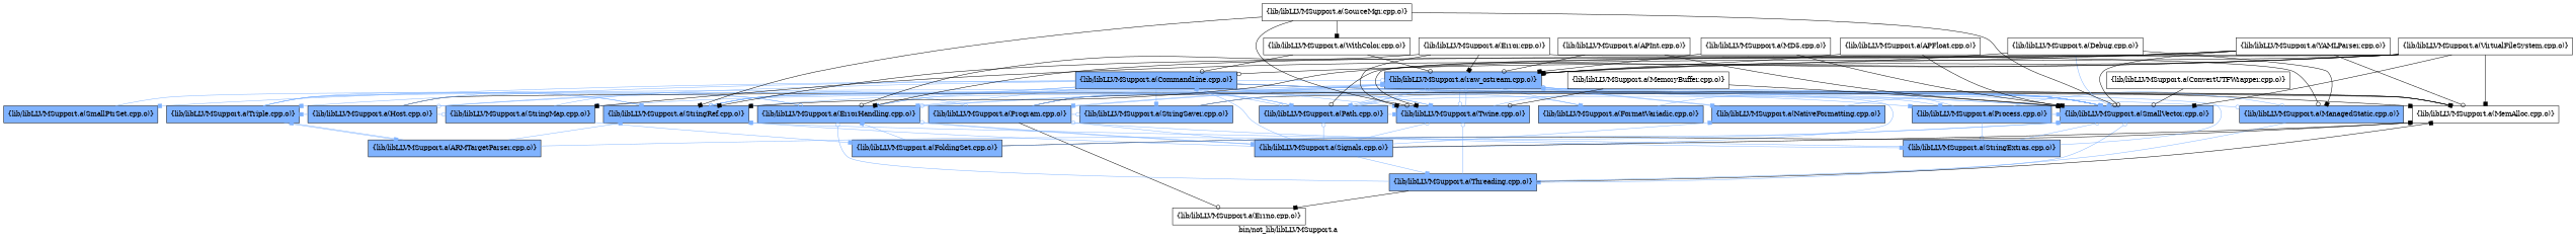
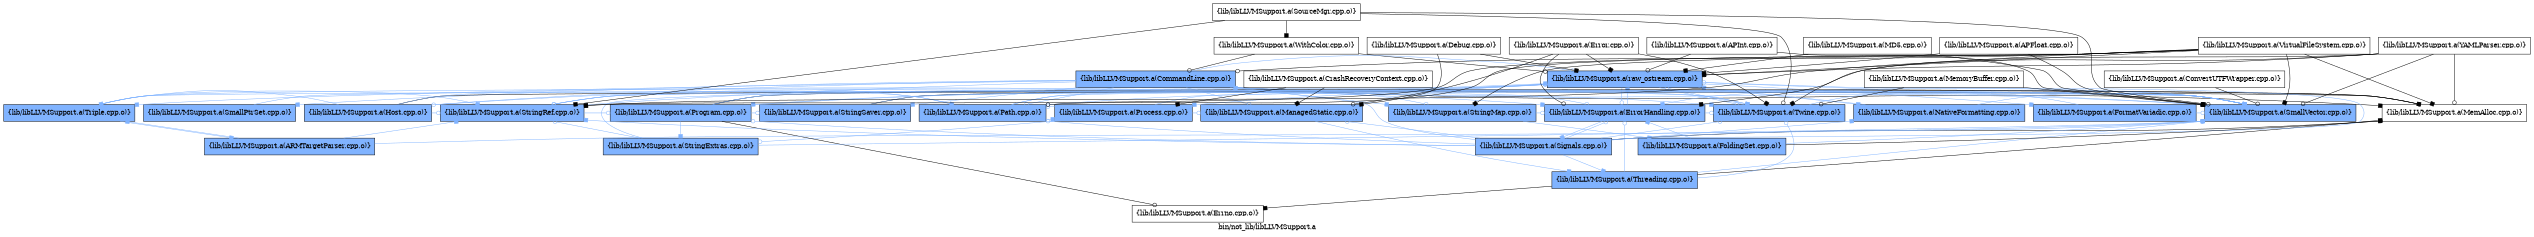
  digraph {
    fontname="DejaVu Serif"
    label="bin/not_lib/libLLVMSupport.a"
    rankdir=TB
    node [fontname="DejaVu Serif" group=1 shape=box fillcolor="0.600000 0.5 1" style=filled]
    edge [arrowhead=box fontname="DejaVu Serif" color="0.600000 0.5 1"]
    n1 [group=0 label="{lib/libLLVMSupport.a(WithColor.cpp.o)}" fillcolor="" style=""]
    n2 [label="{lib/libLLVMSupport.a(CommandLine.cpp.o)}"]
    n3 [label="{lib/libLLVMSupport.a(raw_ostream.cpp.o)}"]
    n4 [group=0 label="{lib/libLLVMSupport.a(MemAlloc.cpp.o)}" fillcolor="" style=""]
    n5 [label="{lib/libLLVMSupport.a(ManagedStatic.cpp.o)}"]
    n6 [label="{lib/libLLVMSupport.a(SmallVector.cpp.o)}"]
    n7 [label="{lib/libLLVMSupport.a(ErrorHandling.cpp.o)}"]
    n8 [label="{lib/libLLVMSupport.a(Twine.cpp.o)}"]
    n9 [label="{lib/libLLVMSupport.a(StringSaver.cpp.o)}"]
    n10 [label="{lib/libLLVMSupport.a(StringRef.cpp.o)}"]
    n11 [label="{lib/libLLVMSupport.a(SmallPtrSet.cpp.o)}"]
    n12 [label="{lib/libLLVMSupport.a(StringMap.cpp.o)}"]
    n13 [label="{lib/libLLVMSupport.a(Triple.cpp.o)}"]
    n14 [label="{lib/libLLVMSupport.a(Host.cpp.o)}"]
    n15 [label="{lib/libLLVMSupport.a(Path.cpp.o)}"]
    n16 [label="{lib/libLLVMSupport.a(NativeFormatting.cpp.o)}"]
    n17 [label="{lib/libLLVMSupport.a(FormatVariadic.cpp.o)}"]
    n18 [label="{lib/libLLVMSupport.a(Process.cpp.o)}"]
    n19 [label="{lib/libLLVMSupport.a(Program.cpp.o)}"]
    n20 [label="{lib/libLLVMSupport.a(Threading.cpp.o)}"]
    n21 [label="{lib/libLLVMSupport.a(Signals.cpp.o)}"]
    n22 [label="{lib/libLLVMSupport.a(FoldingSet.cpp.o)}"]
    n23 [label="{lib/libLLVMSupport.a(ARMTargetParser.cpp.o)}"]
    n24 [label="{lib/libLLVMSupport.a(StringExtras.cpp.o)}"]
    n25 [group=0 label="{lib/libLLVMSupport.a(Errno.cpp.o)}" fillcolor="" style=""]
    n26 [group=0 label="{lib/libLLVMSupport.a(Debug.cpp.o)}" fillcolor="" style=""]
    n27 [group=0 label="{lib/libLLVMSupport.a(APFloat.cpp.o)}" fillcolor="" style=""]
    n28 [group=0 label="{lib/libLLVMSupport.a(Error.cpp.o)}" fillcolor="" style=""]
    n29 [group=0 label="{lib/libLLVMSupport.a(APInt.cpp.o)}" fillcolor="" style=""]
    n30 [group=0 label="{lib/libLLVMSupport.a(VirtualFileSystem.cpp.o)}" fillcolor="" style=""]
    n31 [group=0 label="{lib/libLLVMSupport.a(MemoryBuffer.cpp.o)}" fillcolor="" style=""]
    n32 [group=0 label="{lib/libLLVMSupport.a(SourceMgr.cpp.o)}" fillcolor="" style=""]
    n33 [group=0 label="{lib/libLLVMSupport.a(ConvertUTFWrapper.cpp.o)}" fillcolor="" style=""]
    n34 [group=0 label="{lib/libLLVMSupport.a(YAMLParser.cpp.o)}" fillcolor="" style=""]
    n35 [group=0 label="{lib/libLLVMSupport.a(MD5.cpp.o)}" fillcolor="" style=""]
+   n36 [group=0 label="{lib/libLLVMSupport.a(CrashRecoveryContext.cpp.o)}" fillcolor="" style=""]
    subgraph sub_1 {
      rank=same
      n1
    }
    subgraph sub_2 {
      rank=same
      n2
      n3
    }
    subgraph sub_3 {
      rank=same
      n4
      n5
      n6
      n7
      n8
      n9
      n10
      n11
      n12
      n13
      n14
      n15
      n16
      n17
      n18
      n19
    }
    n1 -> n2 [arrowhead=odot color=""]
    n1 -> n3 [arrowhead=odot color=""]
    n2 -> n3 [arrowhead=odot]
    n2 -> n4 [color=""]
    n2 -> n5 [arrowhead=odot]
    n2 -> n6 [arrowhead=odot]
    n2 -> n7
    n2 -> n8
    n2 -> n9
    n2 -> n10 [arrowhead=odot]
    n2 -> n11
    n2 -> n12
    n2 -> n13
    n2 -> n14 [arrowhead=odot]
    n2 -> n15 [arrowhead=odot]
    n3 -> n6
    n3 -> n7 [arrowhead=odot]
    n3 -> n8 [arrowhead=odot]
-   n15 -> n3 [arrowhead=odot]
+   n3 -> n15 [arrowhead=odot]
    n3 -> n16
    n3 -> n17
    n3 -> n18
    n3 -> n19
    n5 -> n20
    n6 -> n7
    n7 -> n3
    n7 -> n8 [arrowhead=odot]
    n7 -> n21
    n8 -> n3 [arrowhead=odot]
    n8 -> n6 [arrowhead=odot]
    n9 -> n4 [arrowhead=odot color=""]
    n9 -> n6 [arrowhead=odot]
    n10 -> n6 [arrowhead=odot]
    n10 -> n19 [arrowhead=odot]
    n11 -> n7 [arrowhead=odot]
    n12 -> n7 [arrowhead=odot]
    n12 -> n22
    n13 -> n6 [arrowhead=odot]
    n13 -> n8
    n13 -> n10
    n13 -> n23
    n14 -> n3
    n14 -> n4 [arrowhead=odot color=""]
    n14 -> n10 [arrowhead=odot]
    n14 -> n12 [arrowhead=odot]
    n14 -> n13
    n15 -> n6
    n15 -> n8
    n15 -> n10 [arrowhead=odot]
    n15 -> n18
    n16 -> n3
    n16 -> n6 [arrowhead=odot]
    n17 -> n6 [arrowhead=odot]
    n17 -> n10 [arrowhead=odot]
    n18 -> n5 [arrowhead=odot]
    n18 -> n6
-   n18 -> n15
+   n18 -> n15 [arrowhead=odot]
    n18 -> n24 [arrowhead=odot]
    n19 -> n3 [arrowhead=odot]
    n19 -> n4 [color=""]
    n19 -> n6
    n19 -> n9 [arrowhead=odot]
    n19 -> n15
    n19 -> n24
    n19 -> n25 [arrowhead=odot color=""]
    n20 -> n4 [color=""]
    n20 -> n6 [arrowhead=odot]
    n20 -> n7 [arrowhead=odot]
    n20 -> n8 [arrowhead=odot]
    n20 -> n25 [color=""]
    n21 -> n2
    n21 -> n3 [arrowhead=odot]
    n21 -> n4 [color=""]
-   n26 -> n6
+   n21 -> n5 [arrowhead=odot]
+   n21 -> n6
    n21 -> n7 [arrowhead=odot]
    n21 -> n8 [arrowhead=odot]
    n21 -> n10
    n21 -> n15 [arrowhead=odot]
    n21 -> n16
    n21 -> n19 [arrowhead=odot]
    n21 -> n20
    n22 -> n4 [arrowhead=odot color=""]
    n22 -> n6 [arrowhead=odot]
    n22 -> n7
    n23 -> n6
    n23 -> n10
    n23 -> n13
    n24 -> n3 [arrowhead=odot]
    n24 -> n6 [arrowhead=odot]
    n24 -> n10 [arrowhead=odot]
    n26 -> n3 [color=""]
    n26 -> n5 [color=""]
    n27 -> n3 [color=""]
    n27 -> n6 [color=""]
    n28 -> n3 [color=""]
    n28 -> n5 [arrowhead=odot color=""]
    n28 -> n7 [arrowhead=odot color=""]
    n28 -> n8 [color=""]
    n29 -> n3 [arrowhead=odot color=""]
    n29 -> n6 [color=""]
    n30 -> n2 [arrowhead=odot color=""]
    n30 -> n3 [color=""]
    n30 -> n4 [color=""]
    n30 -> n6 [color=""]
    n30 -> n8 [color=""]
    n30 -> n10 [color=""]
    n30 -> n12 [color=""]
    n30 -> n15 [arrowhead=odot color=""]
    n31 -> n6 [arrowhead=odot color=""]
    n31 -> n8 [arrowhead=odot color=""]
    n32 -> n1 [color=""]
    n32 -> n6 [arrowhead=odot color=""]
    n32 -> n8 [arrowhead=odot color=""]
    n32 -> n10 [color=""]
    n33 -> n6 [arrowhead=odot color=""]
    n34 -> n3 [arrowhead=odot color=""]
    n34 -> n4 [arrowhead=odot color=""]
    n34 -> n6 [arrowhead=odot color=""]
    n34 -> n7 [color=""]
    n34 -> n10 [color=""]
    n35 -> n3 [color=""]
    n35 -> n6 [color=""]
+   n36 -> n5 [color=""]
+   n36 -> n18 [color=""]
  }
